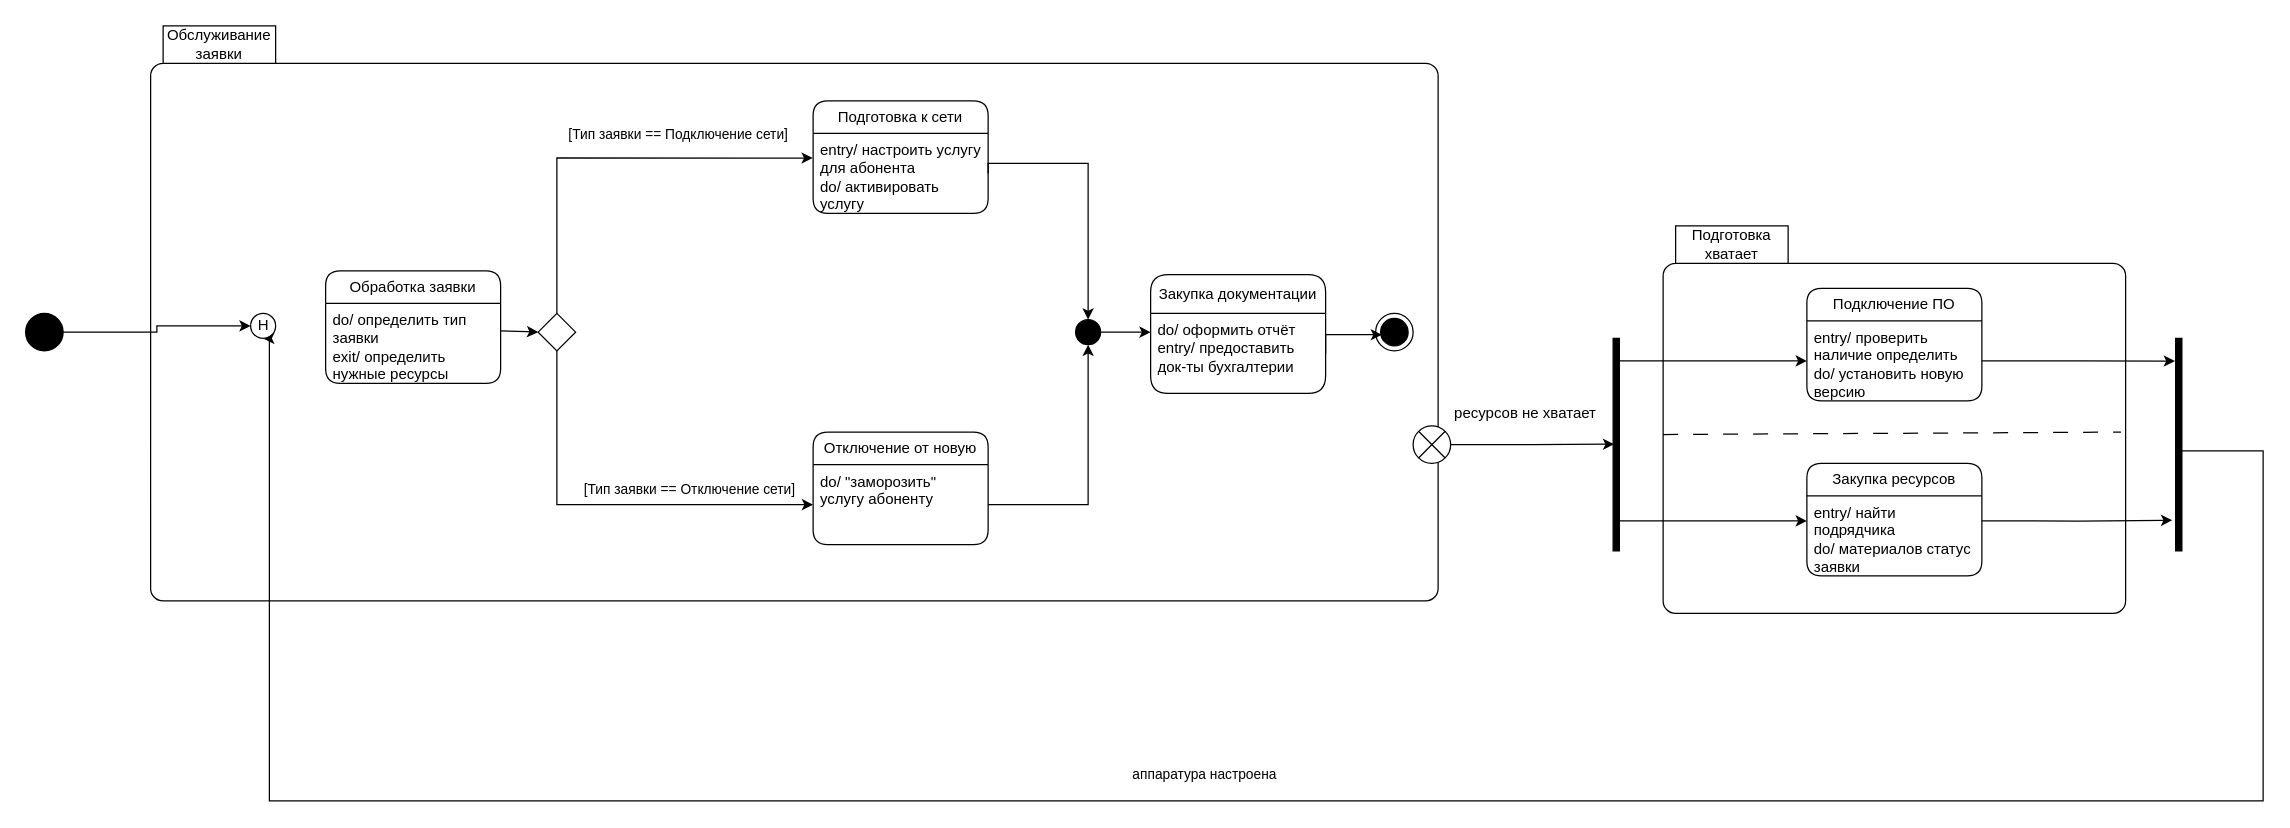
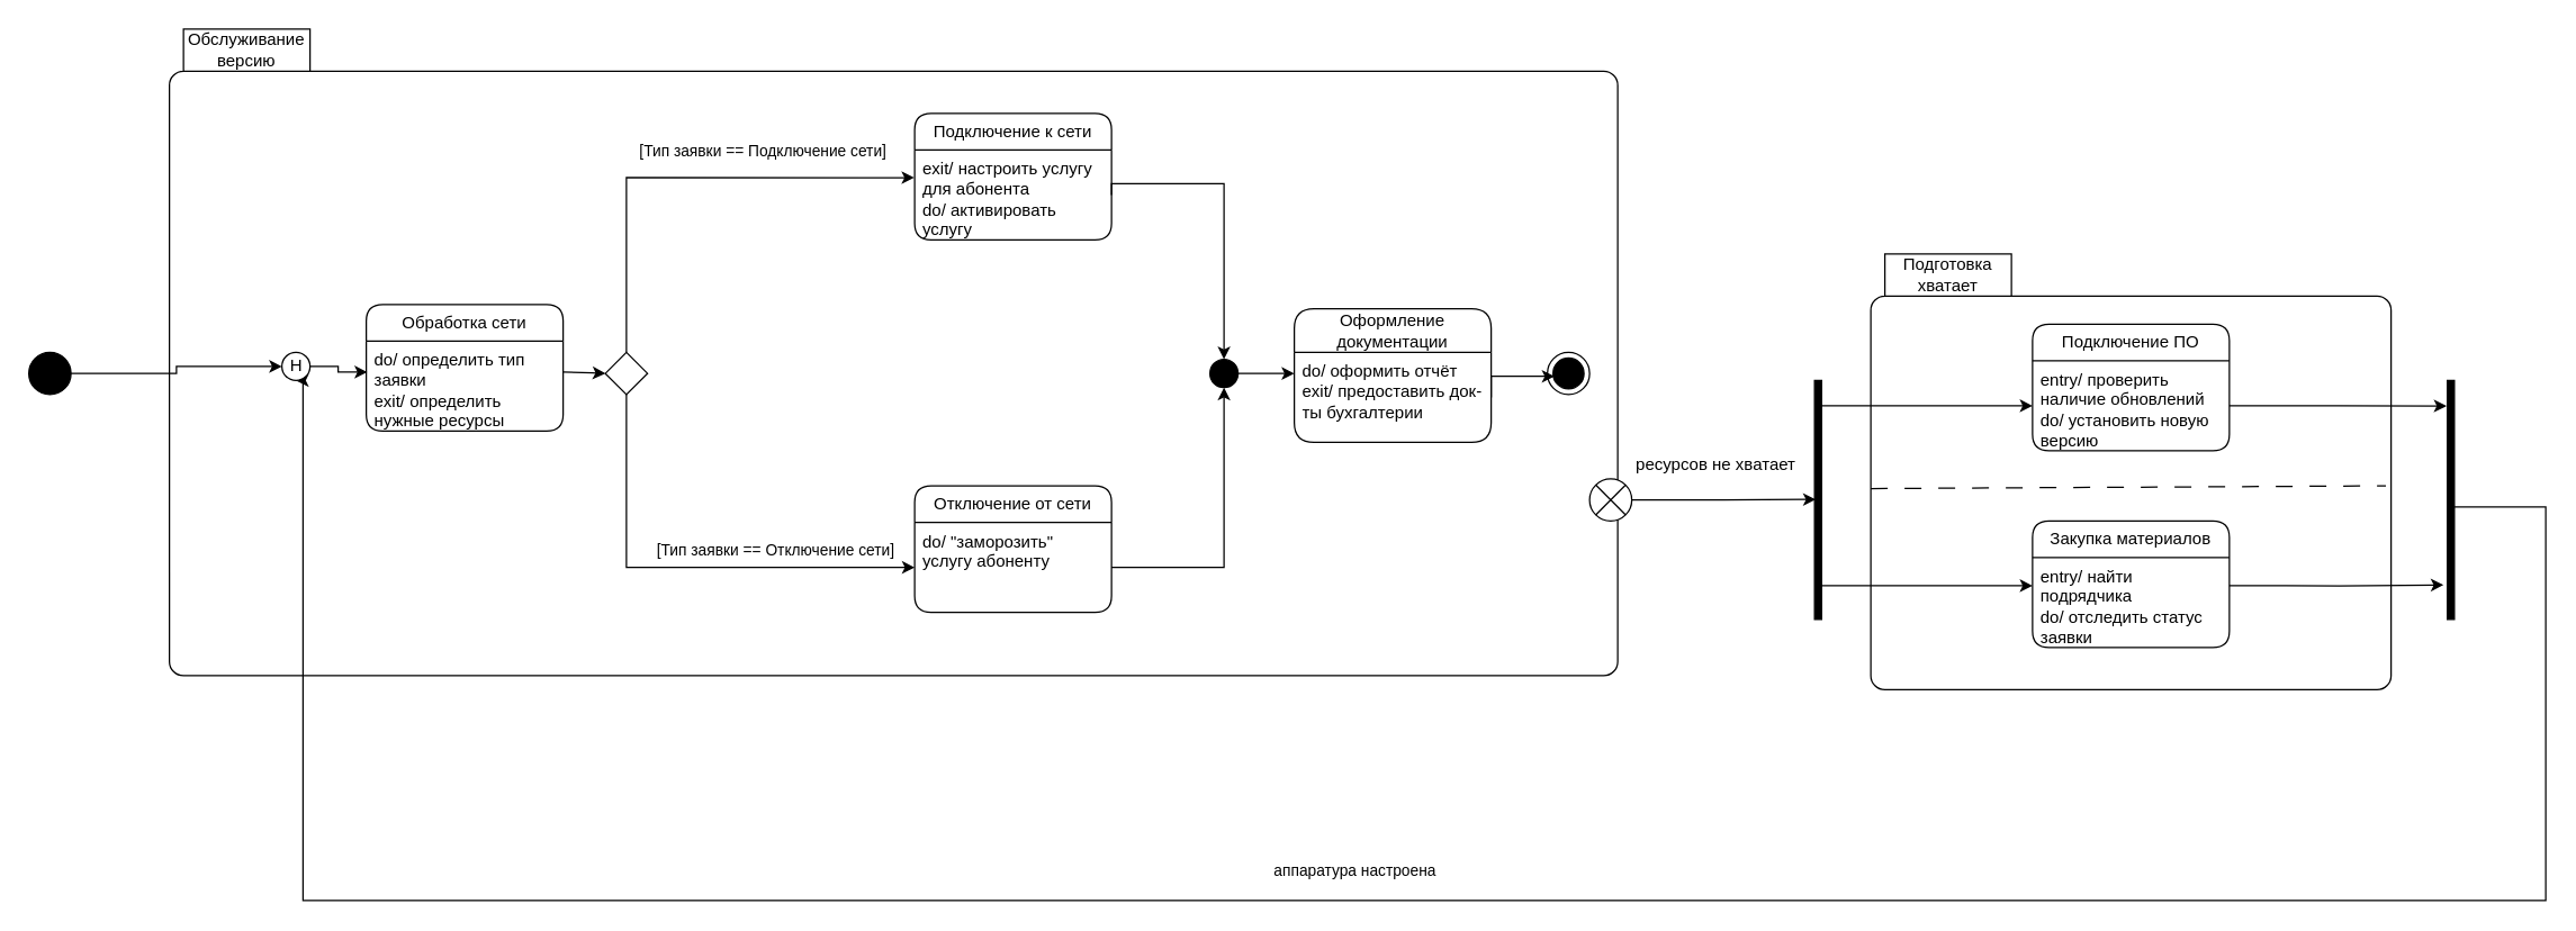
  <mxCell id="0" />
  <mxCell id="1" parent="0" />
- <mxCell id="2" value="Обслуживание заявки" style="shape=folder;align=center;verticalAlign=middle;fontStyle=0;tabWidth=100;tabHeight=30;tabPosition=left;html=1;boundedLbl=1;labelInHeader=1;rounded=1;absoluteArcSize=1;arcSize=10;whiteSpace=wrap;" vertex="1" parent="1"><mxGeometry x="120" y="20" width="1030" height="460" as="geometry" /></mxCell>
+ <mxCell id="2" value="Обслуживание версию" style="shape=folder;align=center;verticalAlign=middle;fontStyle=0;tabWidth=100;tabHeight=30;tabPosition=left;html=1;boundedLbl=1;labelInHeader=1;rounded=1;absoluteArcSize=1;arcSize=10;whiteSpace=wrap;" vertex="1" parent="1"><mxGeometry x="120" y="20" width="1030" height="460" as="geometry" /></mxCell>
  <mxCell id="3" style="edgeStyle=orthogonalEdgeStyle;rounded=0;orthogonalLoop=1;jettySize=auto;html=1;entryX=-0.002;entryY=0.308;entryDx=0;entryDy=0;entryPerimeter=0;" edge="1" parent="1" source="7" target="11"><mxGeometry relative="1" as="geometry"><Array as="points" /></mxGeometry></mxCell>
  <mxCell id="4" value="[Тип заявки == Отключение сети]" style="edgeLabel;html=1;align=center;verticalAlign=middle;resizable=0;points=[];" vertex="1" connectable="0" parent="3"><mxGeometry x="-0.629" relative="1" as="geometry"><mxPoint x="105" y="201" as="offset" /></mxGeometry></mxCell>
  <mxCell id="5" style="edgeStyle=orthogonalEdgeStyle;rounded=0;orthogonalLoop=1;jettySize=auto;html=1;entryX=0;entryY=0.5;entryDx=0;entryDy=0;" edge="1" parent="1" source="7" target="13"><mxGeometry relative="1" as="geometry" /></mxCell>
  <mxCell id="6" value="[Тип заявки == Подключение сети]" style="edgeLabel;html=1;align=center;verticalAlign=middle;resizable=0;points=[];" vertex="1" connectable="0" parent="5"><mxGeometry x="0.395" y="-2" relative="1" as="geometry"><mxPoint x="-10" y="-299" as="offset" /></mxGeometry></mxCell>
  <mxCell id="7" value="" style="rhombus;" vertex="1" parent="1"><mxGeometry x="430" y="250" width="30" height="30" as="geometry" /></mxCell>
- <mxCell id="8" value="Обработка заявки" style="swimlane;fontStyle=0;childLayout=stackLayout;horizontal=1;startSize=26;fillColor=none;horizontalStack=0;resizeParent=1;resizeParentMax=0;resizeLast=0;collapsible=1;marginBottom=0;whiteSpace=wrap;html=1;rounded=1;" vertex="1" parent="1"><mxGeometry x="260" y="216" width="140" height="90" as="geometry"><mxRectangle x="610" y="456" width="150" height="30" as="alternateBounds" /></mxGeometry></mxCell>
+ <mxCell id="8" value="Обработка сети" style="swimlane;fontStyle=0;childLayout=stackLayout;horizontal=1;startSize=26;fillColor=none;horizontalStack=0;resizeParent=1;resizeParentMax=0;resizeLast=0;collapsible=1;marginBottom=0;whiteSpace=wrap;html=1;rounded=1;" vertex="1" parent="1"><mxGeometry x="260" y="216" width="140" height="90" as="geometry"><mxRectangle x="610" y="456" width="150" height="30" as="alternateBounds" /></mxGeometry></mxCell>
  <mxCell id="9" value="do/ определить тип заявки&lt;div&gt;exit/ определить нужные ресурсы&lt;/div&gt;" style="text;strokeColor=none;fillColor=none;align=left;verticalAlign=top;spacingLeft=4;spacingRight=4;overflow=hidden;rotatable=0;points=[[0,0.5],[1,0.5]];portConstraint=eastwest;whiteSpace=wrap;html=1;" vertex="1" parent="8"><mxGeometry y="26" width="140" height="64" as="geometry" /></mxCell>
- <mxCell id="10" value="Подготовка к сети" style="swimlane;fontStyle=0;childLayout=stackLayout;horizontal=1;startSize=26;fillColor=none;horizontalStack=0;resizeParent=1;resizeParentMax=0;resizeLast=0;collapsible=1;marginBottom=0;whiteSpace=wrap;html=1;rounded=1;" vertex="1" parent="1"><mxGeometry x="650" y="80" width="140" height="90" as="geometry" /></mxCell>
- <mxCell id="11" value="&lt;div&gt;entry/ настроить услугу для абонента&lt;/div&gt;do/ активировать услугу" style="text;strokeColor=none;fillColor=none;align=left;verticalAlign=top;spacingLeft=4;spacingRight=4;overflow=hidden;rotatable=0;points=[[0,0.5],[1,0.5]];portConstraint=eastwest;whiteSpace=wrap;html=1;" vertex="1" parent="10"><mxGeometry y="26" width="140" height="64" as="geometry" /></mxCell>
- <mxCell id="12" value="Отключение от новую" style="swimlane;fontStyle=0;childLayout=stackLayout;horizontal=1;startSize=26;fillColor=none;horizontalStack=0;resizeParent=1;resizeParentMax=0;resizeLast=0;collapsible=1;marginBottom=0;whiteSpace=wrap;html=1;rounded=1;" vertex="1" parent="1"><mxGeometry x="650" y="345" width="140" height="90" as="geometry" /></mxCell>
+ <mxCell id="10" value="Подключение к сети" style="swimlane;fontStyle=0;childLayout=stackLayout;horizontal=1;startSize=26;fillColor=none;horizontalStack=0;resizeParent=1;resizeParentMax=0;resizeLast=0;collapsible=1;marginBottom=0;whiteSpace=wrap;html=1;rounded=1;" vertex="1" parent="1"><mxGeometry x="650" y="80" width="140" height="90" as="geometry" /></mxCell>
+ <mxCell id="11" value="&lt;div&gt;exit/ настроить услугу для абонента&lt;/div&gt;do/ активировать услугу" style="text;strokeColor=none;fillColor=none;align=left;verticalAlign=top;spacingLeft=4;spacingRight=4;overflow=hidden;rotatable=0;points=[[0,0.5],[1,0.5]];portConstraint=eastwest;whiteSpace=wrap;html=1;" vertex="1" parent="10"><mxGeometry y="26" width="140" height="64" as="geometry" /></mxCell>
+ <mxCell id="12" value="Отключение от сети" style="swimlane;fontStyle=0;childLayout=stackLayout;horizontal=1;startSize=26;fillColor=none;horizontalStack=0;resizeParent=1;resizeParentMax=0;resizeLast=0;collapsible=1;marginBottom=0;whiteSpace=wrap;html=1;rounded=1;" vertex="1" parent="1"><mxGeometry x="650" y="345" width="140" height="90" as="geometry" /></mxCell>
  <mxCell id="13" value="&lt;div&gt;&lt;span style=&quot;background-color: initial;&quot;&gt;do/ &quot;заморозить&quot; услугу абоненту&lt;/span&gt;&lt;/div&gt;" style="text;strokeColor=none;fillColor=none;align=left;verticalAlign=top;spacingLeft=4;spacingRight=4;overflow=hidden;rotatable=0;points=[[0,0.5],[1,0.5]];portConstraint=eastwest;whiteSpace=wrap;html=1;" vertex="1" parent="12"><mxGeometry y="26" width="140" height="64" as="geometry" /></mxCell>
  <mxCell id="14" style="edgeStyle=orthogonalEdgeStyle;rounded=0;orthogonalLoop=1;jettySize=auto;html=1;entryX=0;entryY=0.5;entryDx=0;entryDy=0;" edge="1" parent="1" source="15" target="41"><mxGeometry relative="1" as="geometry" /></mxCell>
  <mxCell id="15" value="" style="ellipse;fillColor=strokeColor;html=1;" vertex="1" parent="1"><mxGeometry x="20" y="250" width="30" height="30" as="geometry" /></mxCell>
  <mxCell id="16" value="" style="edgeStyle=orthogonalEdgeStyle;rounded=0;orthogonalLoop=1;jettySize=auto;html=1;" edge="1" parent="1" source="17" target="20"><mxGeometry relative="1" as="geometry"><Array as="points"><mxPoint x="920" y="265" /><mxPoint x="920" y="265" /></Array></mxGeometry></mxCell>
  <mxCell id="17" value="" style="ellipse;fillColor=strokeColor;html=1;" vertex="1" parent="1"><mxGeometry x="860" y="255" width="20" height="20" as="geometry" /></mxCell>
  <mxCell id="18" style="edgeStyle=orthogonalEdgeStyle;rounded=0;orthogonalLoop=1;jettySize=auto;html=1;entryX=0.5;entryY=0;entryDx=0;entryDy=0;exitX=1;exitY=0.5;exitDx=0;exitDy=0;" edge="1" parent="1" source="11" target="17"><mxGeometry relative="1" as="geometry"><Array as="points"><mxPoint x="790" y="130" /><mxPoint x="870" y="130" /></Array></mxGeometry></mxCell>
- <mxCell id="19" value="Закупка документации" style="swimlane;fontStyle=0;childLayout=stackLayout;horizontal=1;startSize=31;fillColor=none;horizontalStack=0;resizeParent=1;resizeParentMax=0;resizeLast=0;collapsible=1;marginBottom=0;whiteSpace=wrap;html=1;rounded=1;" vertex="1" parent="1"><mxGeometry x="920" y="219" width="140" height="95" as="geometry" /></mxCell>
- <mxCell id="20" value="do/ оформить отчёт&lt;div&gt;entry/ предоставить док-ты бухгалтерии&lt;/div&gt;" style="text;strokeColor=none;fillColor=none;align=left;verticalAlign=top;spacingLeft=4;spacingRight=4;overflow=hidden;rotatable=0;points=[[0,0.5],[1,0.5]];portConstraint=eastwest;whiteSpace=wrap;html=1;" vertex="1" parent="19"><mxGeometry y="31" width="140" height="64" as="geometry" /></mxCell>
+ <mxCell id="19" value="Оформление документации" style="swimlane;fontStyle=0;childLayout=stackLayout;horizontal=1;startSize=31;fillColor=none;horizontalStack=0;resizeParent=1;resizeParentMax=0;resizeLast=0;collapsible=1;marginBottom=0;whiteSpace=wrap;html=1;rounded=1;" vertex="1" parent="1"><mxGeometry x="920" y="219" width="140" height="95" as="geometry" /></mxCell>
+ <mxCell id="20" value="do/ оформить отчёт&lt;div&gt;exit/ предоставить док-ты бухгалтерии&lt;/div&gt;" style="text;strokeColor=none;fillColor=none;align=left;verticalAlign=top;spacingLeft=4;spacingRight=4;overflow=hidden;rotatable=0;points=[[0,0.5],[1,0.5]];portConstraint=eastwest;whiteSpace=wrap;html=1;" vertex="1" parent="19"><mxGeometry y="31" width="140" height="64" as="geometry" /></mxCell>
  <mxCell id="21" value="" style="ellipse;html=1;shape=endState;fillColor=strokeColor;" vertex="1" parent="1"><mxGeometry x="1100" y="250" width="30" height="30" as="geometry" /></mxCell>
  <mxCell id="22" value="" style="group" vertex="1" connectable="0" parent="1"><mxGeometry x="1220" y="180" width="525" height="438" as="geometry" /></mxCell>
  <mxCell id="23" value="Подготовка&lt;div&gt;хватает&lt;/div&gt;" style="shape=folder;align=center;verticalAlign=middle;fontStyle=0;tabWidth=100;tabHeight=30;tabPosition=left;html=1;boundedLbl=1;labelInHeader=1;rounded=1;absoluteArcSize=1;arcSize=10;whiteSpace=wrap;" vertex="1" parent="22"><mxGeometry x="110" width="370" height="310" as="geometry" /></mxCell>
- <mxCell id="24" value="Закупка ресурсов" style="swimlane;fontStyle=0;childLayout=stackLayout;horizontal=1;startSize=26;fillColor=none;horizontalStack=0;resizeParent=1;resizeParentMax=0;resizeLast=0;collapsible=1;marginBottom=0;whiteSpace=wrap;html=1;rounded=1;" vertex="1" parent="22"><mxGeometry x="225" y="190" width="140" height="90" as="geometry" /></mxCell>
- <mxCell id="25" value="&lt;div&gt;entry/ найти подрядчика&lt;/div&gt;do/ материалов статус заявки" style="text;strokeColor=none;fillColor=none;align=left;verticalAlign=top;spacingLeft=4;spacingRight=4;overflow=hidden;rotatable=0;points=[[0,0.5],[1,0.5]];portConstraint=eastwest;whiteSpace=wrap;html=1;" vertex="1" parent="24"><mxGeometry y="26" width="140" height="64" as="geometry" /></mxCell>
+ <mxCell id="24" value="Закупка материалов" style="swimlane;fontStyle=0;childLayout=stackLayout;horizontal=1;startSize=26;fillColor=none;horizontalStack=0;resizeParent=1;resizeParentMax=0;resizeLast=0;collapsible=1;marginBottom=0;whiteSpace=wrap;html=1;rounded=1;" vertex="1" parent="22"><mxGeometry x="225" y="190" width="140" height="90" as="geometry" /></mxCell>
+ <mxCell id="25" value="&lt;div&gt;entry/ найти подрядчика&lt;/div&gt;do/ отследить статус заявки" style="text;strokeColor=none;fillColor=none;align=left;verticalAlign=top;spacingLeft=4;spacingRight=4;overflow=hidden;rotatable=0;points=[[0,0.5],[1,0.5]];portConstraint=eastwest;whiteSpace=wrap;html=1;" vertex="1" parent="24"><mxGeometry y="26" width="140" height="64" as="geometry" /></mxCell>
  <mxCell id="26" value="Подключение ПО" style="swimlane;fontStyle=0;childLayout=stackLayout;horizontal=1;startSize=26;fillColor=none;horizontalStack=0;resizeParent=1;resizeParentMax=0;resizeLast=0;collapsible=1;marginBottom=0;whiteSpace=wrap;html=1;rounded=1;" vertex="1" parent="22"><mxGeometry x="225" y="50" width="140" height="90" as="geometry" /></mxCell>
- <mxCell id="27" value="entry/ проверить наличие определить&lt;div&gt;do/ установить новую версию&lt;/div&gt;" style="text;strokeColor=none;fillColor=none;align=left;verticalAlign=top;spacingLeft=4;spacingRight=4;overflow=hidden;rotatable=0;points=[[0,0.5],[1,0.5]];portConstraint=eastwest;whiteSpace=wrap;html=1;" vertex="1" parent="26"><mxGeometry y="26" width="140" height="64" as="geometry" /></mxCell>
+ <mxCell id="27" value="entry/ проверить наличие обновлений&lt;div&gt;do/ установить новую версию&lt;/div&gt;" style="text;strokeColor=none;fillColor=none;align=left;verticalAlign=top;spacingLeft=4;spacingRight=4;overflow=hidden;rotatable=0;points=[[0,0.5],[1,0.5]];portConstraint=eastwest;whiteSpace=wrap;html=1;" vertex="1" parent="26"><mxGeometry y="26" width="140" height="64" as="geometry" /></mxCell>
  <mxCell id="28" value="" style="endArrow=none;html=1;rounded=0;entryX=0.99;entryY=0.51;entryDx=0;entryDy=0;exitX=0;exitY=0;exitDx=0;exitDy=117.5;entryPerimeter=0;exitPerimeter=0;dashed=1;dashPattern=12 12;" edge="1" parent="22"><mxGeometry width="50" height="50" relative="1" as="geometry"><mxPoint x="110" y="166.9" as="sourcePoint" /><mxPoint x="476.3" y="165.0" as="targetPoint" /></mxGeometry></mxCell>
  <mxCell id="29" style="edgeStyle=orthogonalEdgeStyle;rounded=0;orthogonalLoop=1;jettySize=auto;html=1;entryX=0;entryY=0.5;entryDx=0;entryDy=0;" edge="1" parent="22" source="31" target="27"><mxGeometry relative="1" as="geometry"><Array as="points"><mxPoint x="110" y="108" /><mxPoint x="110" y="108" /></Array></mxGeometry></mxCell>
  <mxCell id="30" style="edgeStyle=orthogonalEdgeStyle;rounded=0;orthogonalLoop=1;jettySize=auto;html=1;entryX=0;entryY=0.5;entryDx=0;entryDy=0;" edge="1" parent="22" source="31"><mxGeometry relative="1" as="geometry"><mxPoint x="225" y="236.0" as="targetPoint" /><Array as="points"><mxPoint x="120" y="236" /><mxPoint x="120" y="236" /></Array></mxGeometry></mxCell>
  <mxCell id="31" value="" style="html=1;points=[];perimeter=orthogonalPerimeter;fillColor=strokeColor;" vertex="1" parent="22"><mxGeometry x="70" y="90" width="5" height="170" as="geometry" /></mxCell>
  <mxCell id="32" value="" style="html=1;points=[];perimeter=orthogonalPerimeter;fillColor=strokeColor;" vertex="1" parent="22"><mxGeometry x="520" y="90" width="5" height="170" as="geometry" /></mxCell>
  <mxCell id="33" style="edgeStyle=orthogonalEdgeStyle;rounded=0;orthogonalLoop=1;jettySize=auto;html=1;entryX=-0.109;entryY=0.107;entryDx=0;entryDy=0;entryPerimeter=0;" edge="1" parent="22" source="27" target="32"><mxGeometry relative="1" as="geometry" /></mxCell>
  <mxCell id="34" style="edgeStyle=orthogonalEdgeStyle;rounded=0;orthogonalLoop=1;jettySize=auto;html=1;entryX=-0.545;entryY=0.856;entryDx=0;entryDy=0;entryPerimeter=0;" edge="1" parent="22" target="32"><mxGeometry relative="1" as="geometry"><mxPoint x="365" y="236.053" as="sourcePoint" /><Array as="points"><mxPoint x="443" y="236" /></Array></mxGeometry></mxCell>
  <mxCell id="35" value="&lt;span style=&quot;text-wrap: nowrap;&quot;&gt;ресурсов не хватает&lt;/span&gt;" style="text;html=1;align=center;verticalAlign=middle;whiteSpace=wrap;rounded=0;" vertex="1" parent="22"><mxGeometry x="-30" y="135" width="60" height="30" as="geometry" /></mxCell>
  <mxCell id="36" style="edgeStyle=orthogonalEdgeStyle;rounded=0;orthogonalLoop=1;jettySize=auto;html=1;entryX=0.5;entryY=1;entryDx=0;entryDy=0;" edge="1" parent="1" source="32" target="41"><mxGeometry relative="1" as="geometry"><Array as="points"><mxPoint x="1810" y="360" /><mxPoint x="1810" y="640" /><mxPoint x="215" y="640" /></Array></mxGeometry></mxCell>
  <mxCell id="37" value="аппаратура настроена" style="edgeLabel;html=1;align=center;verticalAlign=middle;resizable=0;points=[];" vertex="1" connectable="0" parent="36"><mxGeometry x="0.031" relative="1" as="geometry"><mxPoint x="1" y="-22" as="offset" /></mxGeometry></mxCell>
  <mxCell id="38" value="" style="shape=sumEllipse;perimeter=ellipsePerimeter;html=1;backgroundOutline=1;" vertex="1" parent="1"><mxGeometry x="1130" y="340" width="30" height="30" as="geometry" /></mxCell>
  <mxCell id="39" value="" style="edgeStyle=orthogonalEdgeStyle;rounded=0;orthogonalLoop=1;jettySize=auto;html=1;" edge="1" parent="1" target="7"><mxGeometry relative="1" as="geometry"><mxPoint x="400" y="264.059" as="sourcePoint" /></mxGeometry></mxCell>
  <mxCell id="40" style="edgeStyle=orthogonalEdgeStyle;rounded=0;orthogonalLoop=1;jettySize=auto;html=1;entryX=0.169;entryY=0.498;entryDx=0;entryDy=0;entryPerimeter=0;" edge="1" parent="1" source="38" target="31"><mxGeometry relative="1" as="geometry"><mxPoint x="1200" y="455" as="targetPoint" /><Array as="points" /></mxGeometry></mxCell>
  <mxCell id="41" value="H" style="ellipse;html=1;" vertex="1" parent="1"><mxGeometry x="200" y="250" width="20" height="20" as="geometry" /></mxCell>
  <mxCell id="42" style="edgeStyle=orthogonalEdgeStyle;rounded=0;orthogonalLoop=1;jettySize=auto;html=1;exitX=1;exitY=0.5;exitDx=0;exitDy=0;entryX=0.169;entryY=0.568;entryDx=0;entryDy=0;entryPerimeter=0;" edge="1" parent="1" source="20" target="21"><mxGeometry relative="1" as="geometry"><Array as="points"><mxPoint x="1060" y="267" /></Array></mxGeometry></mxCell>
+ <mxCell id="43" style="edgeStyle=orthogonalEdgeStyle;rounded=0;orthogonalLoop=1;jettySize=auto;html=1;exitX=1;exitY=0.5;exitDx=0;exitDy=0;entryX=0.005;entryY=0.344;entryDx=0;entryDy=0;entryPerimeter=0;" edge="1" parent="1" source="41" target="9"><mxGeometry relative="1" as="geometry" /></mxCell>
  <mxCell id="44" style="edgeStyle=orthogonalEdgeStyle;rounded=0;orthogonalLoop=1;jettySize=auto;html=1;exitX=1;exitY=0.5;exitDx=0;exitDy=0;entryX=0.5;entryY=1;entryDx=0;entryDy=0;" edge="1" parent="1" source="13" target="17"><mxGeometry relative="1" as="geometry" /></mxCell>
